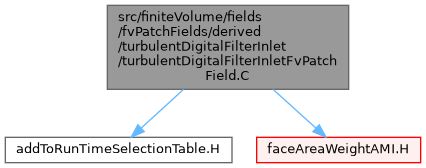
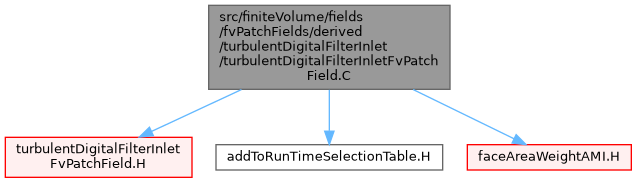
  digraph {
    node [color=red fillcolor="#FFF0F0" fontname=Helvetica fontsize=10 shape=box style=filled]
    edge [color=steelblue1 fontname=Helvetica fontsize=10 labelfontname=Helvetica labelfontsize=10 style=solid]
    n1 [color=gray40 fillcolor=grey60 fontcolor=black height=0.2 label="src/finiteVolume/fields\l/fvPatchFields/derived\l/turbulentDigitalFilterInlet\l/turbulentDigitalFilterInletFvPatch\lField.C" width=0.4]
+   n2 [height=0.2 label="turbulentDigitalFilterInlet\lFvPatchField.H" width=0.4]
    n3 [color=grey40 fillcolor=white height=0.2 label="addToRunTimeSelectionTable.H" width=0.4]
    n4 [height=0.2 label="faceAreaWeightAMI.H" width=0.4]
+   n1 -> n2
    n1 -> n3
    n1 -> n4
  }
